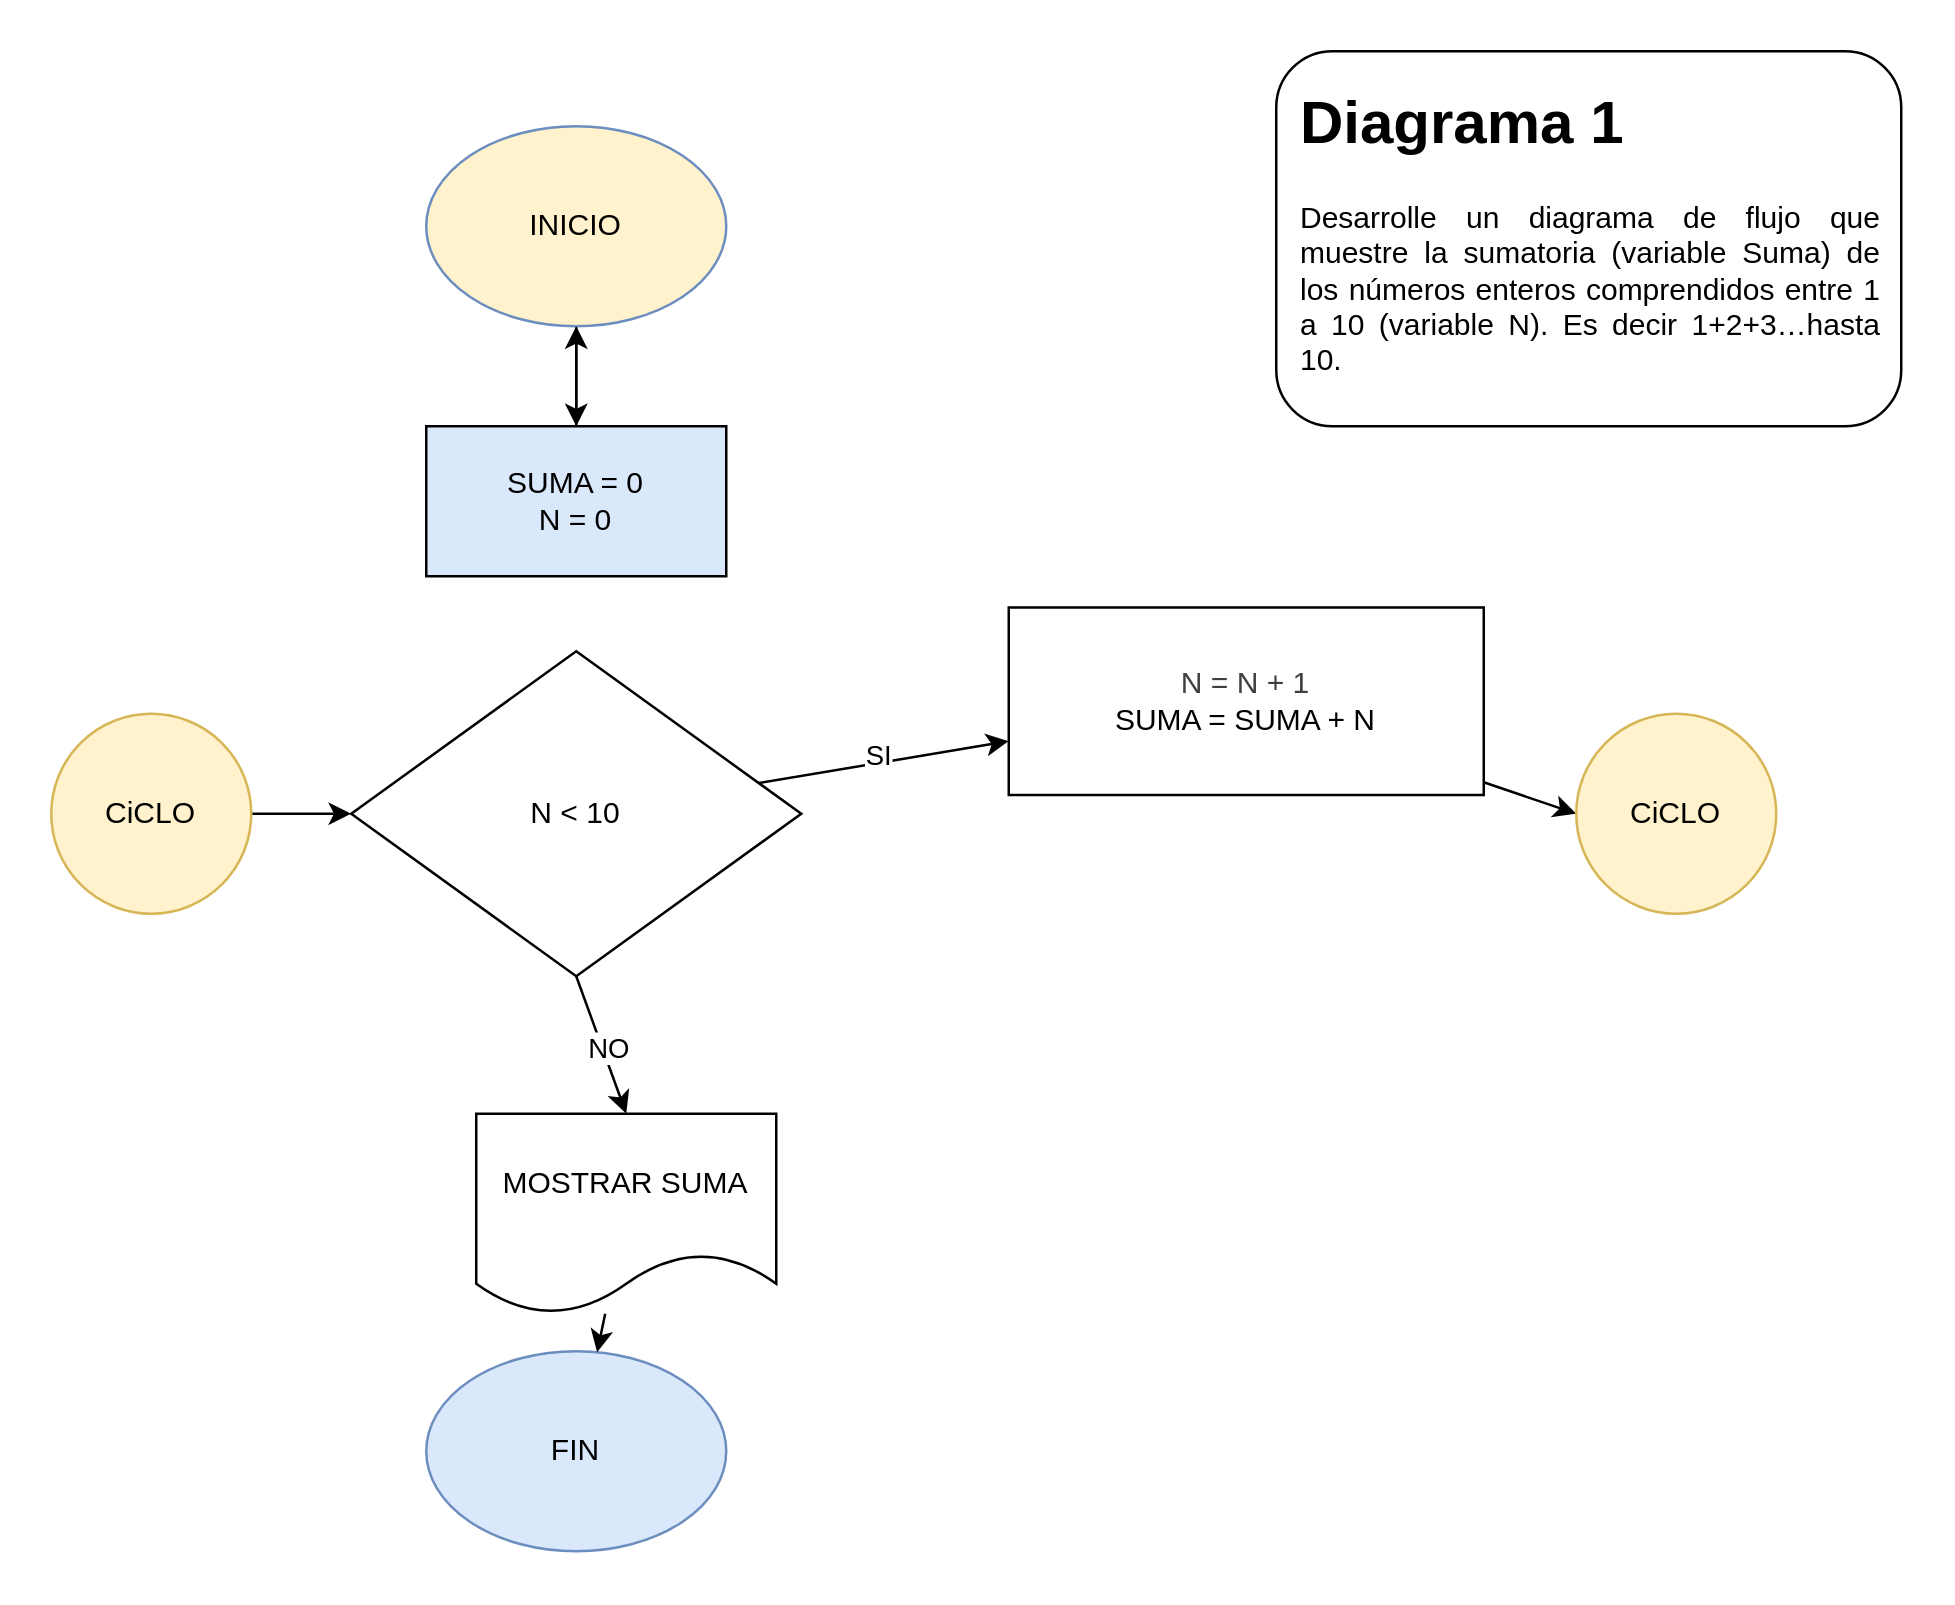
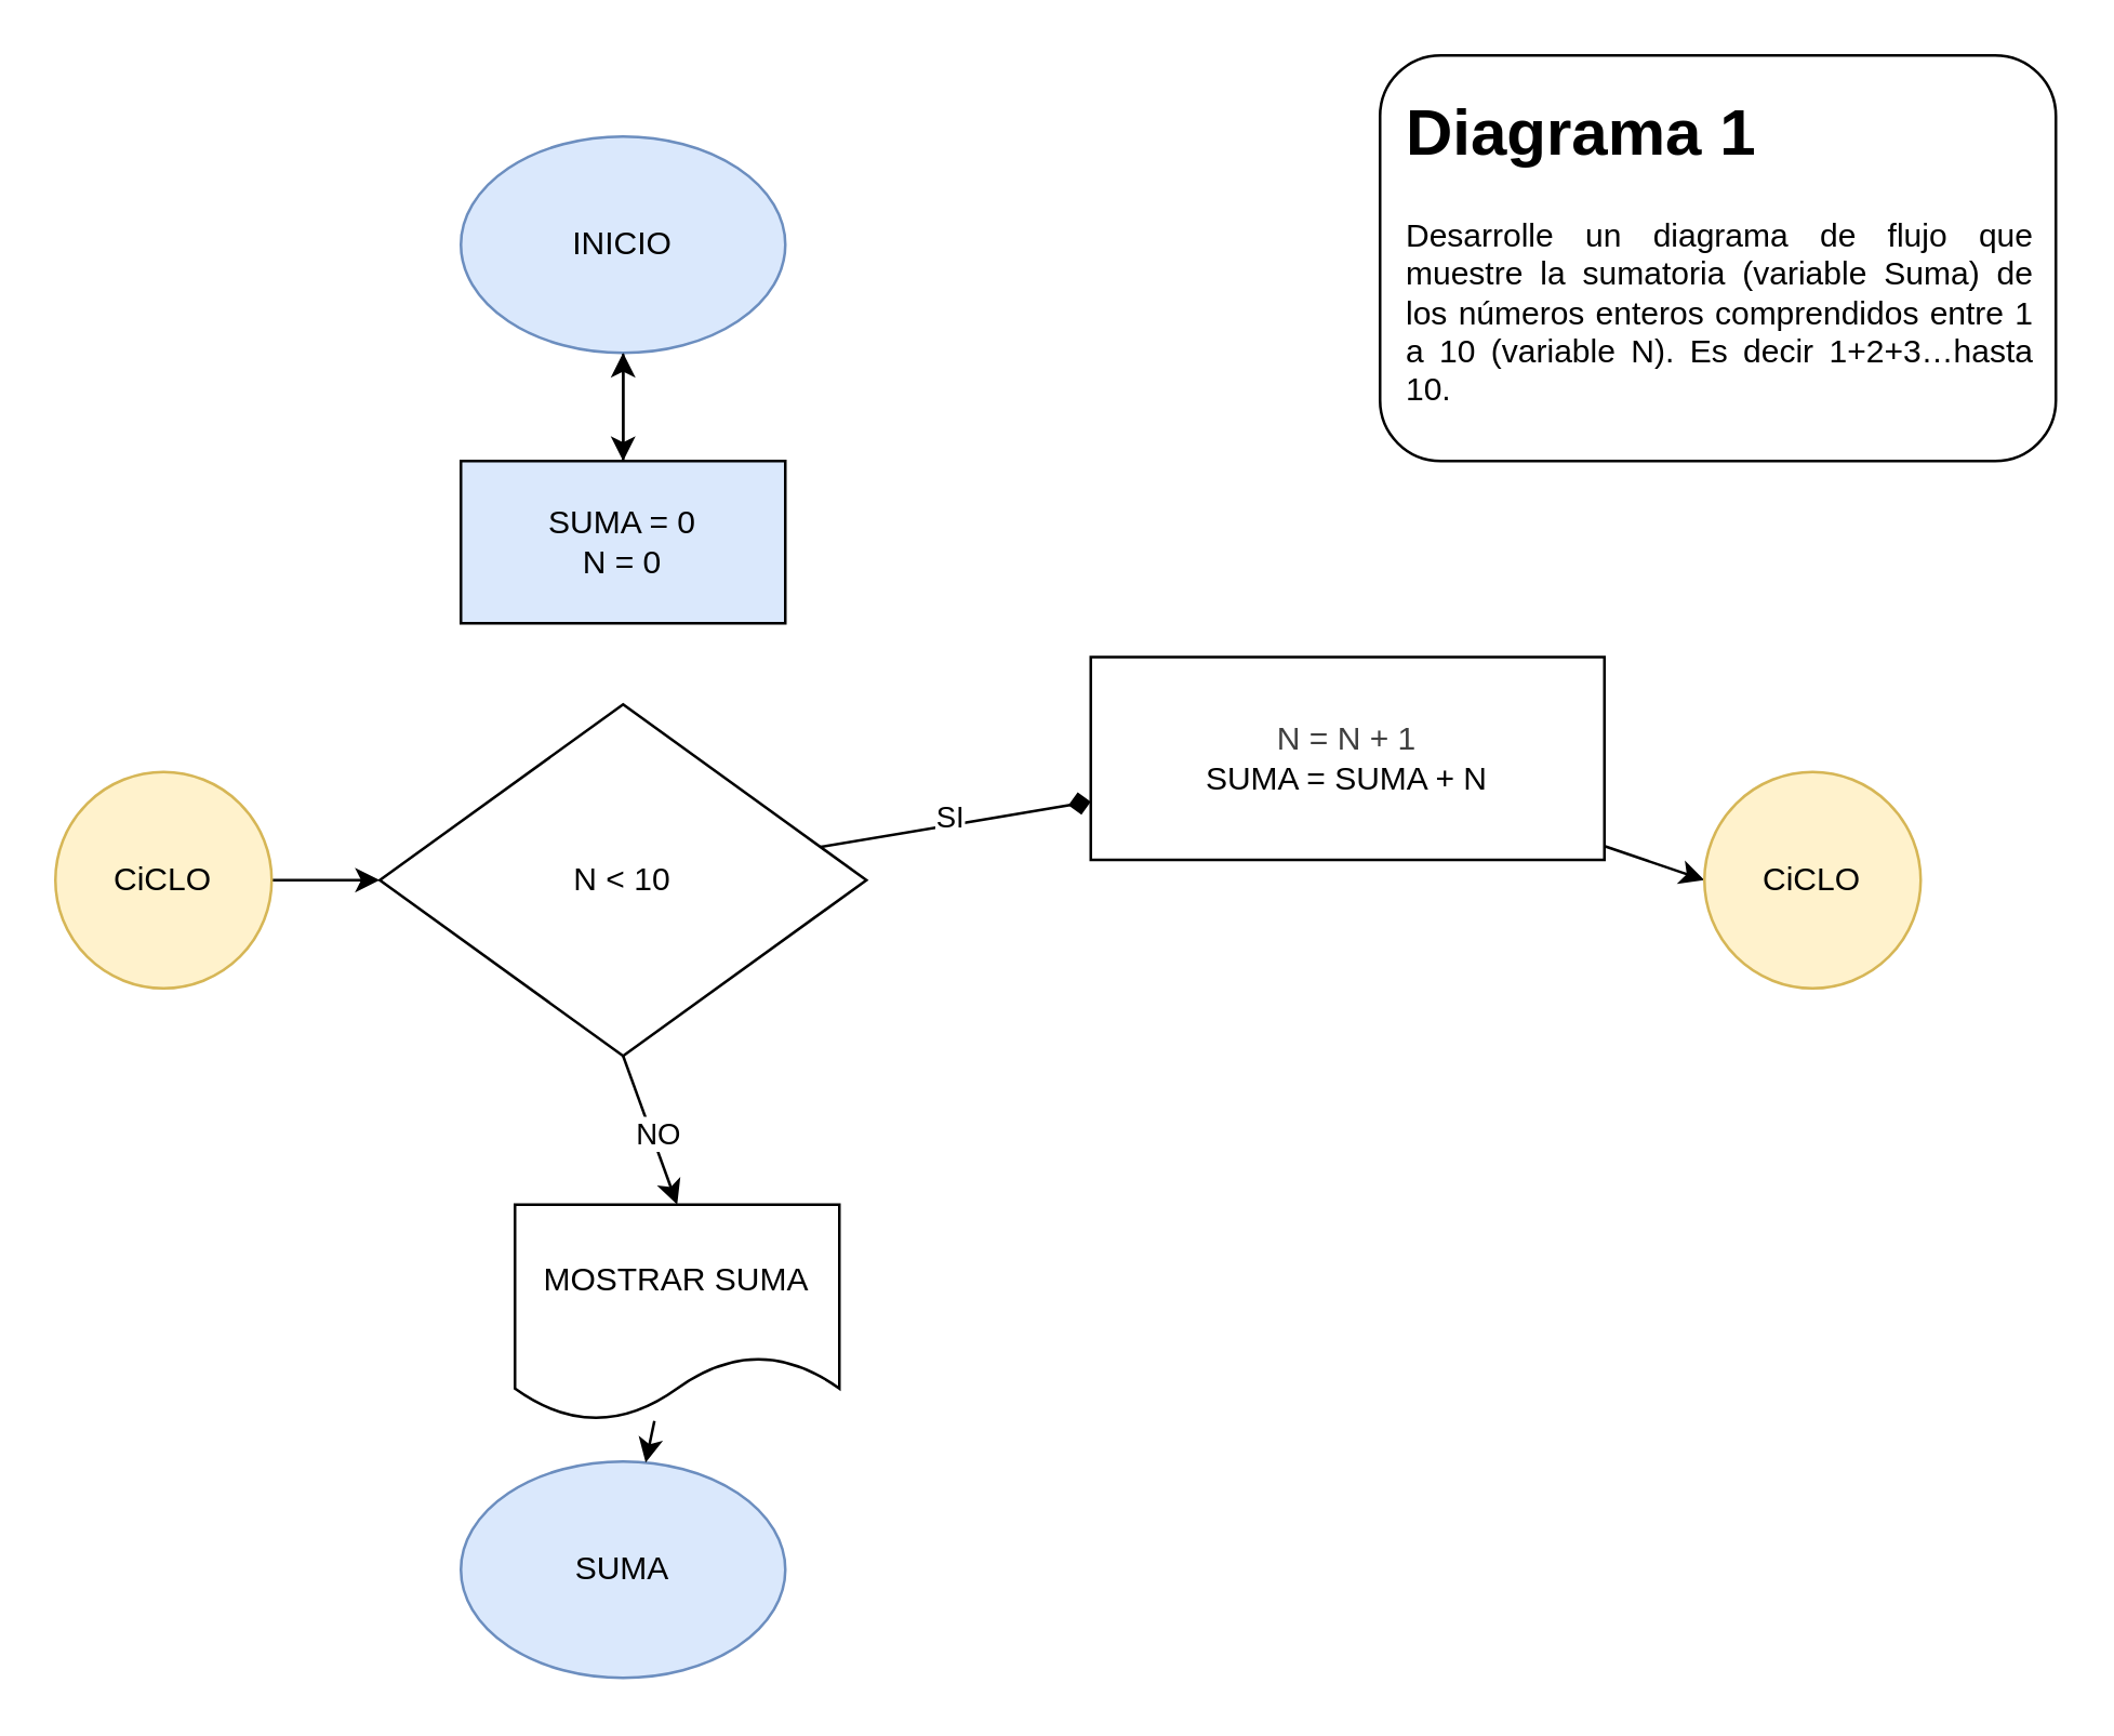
  <mxCell id="0" />
  <mxCell id="1" parent="0" />
  <mxCell id="2" style="edgeStyle=none;html=1;entryX=0.5;entryY=0;entryDx=0;entryDy=0;" parent="1" target="5" edge="1"><mxGeometry relative="1" as="geometry"><mxPoint x="230" y="130" as="sourcePoint" /></mxGeometry></mxCell>
- <mxCell id="3" value="INICIO" style="ellipse;whiteSpace=wrap;html=1;fillColor=#fff2cc;strokeColor=#6c8ebf;" parent="1" vertex="1"><mxGeometry x="170" y="50" width="120" height="80" as="geometry" /></mxCell>
+ <mxCell id="3" value="INICIO" style="ellipse;whiteSpace=wrap;html=1;fillColor=#dae8fc;strokeColor=#6c8ebf;" parent="1" vertex="1"><mxGeometry x="170" y="50" width="120" height="80" as="geometry" /></mxCell>
  <mxCell id="4" style="edgeStyle=none;html=1;" parent="1" source="5" target="3" edge="1"><mxGeometry relative="1" as="geometry" /></mxCell>
  <mxCell id="5" value="SUMA = 0&lt;div&gt;N = 0&lt;/div&gt;" style="rounded=0;whiteSpace=wrap;html=1;fillColor=#dae8fc;" parent="1" vertex="1"><mxGeometry x="170" y="170" width="120" height="60" as="geometry" /></mxCell>
- <mxCell id="6" value="" style="edgeStyle=none;html=1;" parent="1" source="10" target="12" edge="1"><mxGeometry relative="1" as="geometry" /></mxCell>
+ <mxCell id="6" value="" style="edgeStyle=none;html=1;endArrow=diamond;" parent="1" source="10" target="12" edge="1"><mxGeometry relative="1" as="geometry" /></mxCell>
  <mxCell id="7" value="SI" style="edgeLabel;html=1;align=center;verticalAlign=middle;resizable=0;points=[];" parent="6" vertex="1" connectable="0"><mxGeometry x="-0.029" y="3" relative="1" as="geometry"><mxPoint as="offset" /></mxGeometry></mxCell>
  <mxCell id="8" style="edgeStyle=none;html=1;entryX=0.5;entryY=0;entryDx=0;entryDy=0;exitX=0.5;exitY=1;exitDx=0;exitDy=0;" parent="1" source="10" target="18" edge="1"><mxGeometry relative="1" as="geometry" /></mxCell>
  <mxCell id="9" value="NO" style="edgeLabel;html=1;align=center;verticalAlign=middle;resizable=0;points=[];" parent="8" vertex="1" connectable="0"><mxGeometry x="0.067" y="2" relative="1" as="geometry"><mxPoint as="offset" /></mxGeometry></mxCell>
  <mxCell id="10" value="N &amp;lt; 10" style="rhombus;whiteSpace=wrap;html=1;" parent="1" vertex="1"><mxGeometry x="140" y="260" width="180" height="130" as="geometry" /></mxCell>
  <mxCell id="11" style="edgeStyle=none;html=1;entryX=0;entryY=0.5;entryDx=0;entryDy=0;" parent="1" source="12" target="16" edge="1"><mxGeometry relative="1" as="geometry" /></mxCell>
  <mxCell id="12" value="&lt;div&gt;&lt;span style=&quot;color: rgb(63, 63, 63);&quot;&gt;N = N + 1&lt;/span&gt;&lt;/div&gt;SUMA = SUMA + N" style="rounded=0;whiteSpace=wrap;html=1;" parent="1" vertex="1"><mxGeometry x="403" y="242.5" width="190" height="75" as="geometry" /></mxCell>
- <mxCell id="13" value="FIN" style="ellipse;whiteSpace=wrap;html=1;fillColor=#dae8fc;strokeColor=#6c8ebf;" parent="1" vertex="1"><mxGeometry x="170" y="540" width="120" height="80" as="geometry" /></mxCell>
+ <mxCell id="13" value="SUMA" style="ellipse;whiteSpace=wrap;html=1;fillColor=#dae8fc;strokeColor=#6c8ebf;" parent="1" vertex="1"><mxGeometry x="170" y="540" width="120" height="80" as="geometry" /></mxCell>
  <mxCell id="14" style="edgeStyle=none;html=1;" parent="1" source="15" target="10" edge="1"><mxGeometry relative="1" as="geometry" /></mxCell>
  <mxCell id="15" value="CiCLO" style="ellipse;whiteSpace=wrap;html=1;aspect=fixed;fillColor=#fff2cc;strokeColor=#d6b656;" parent="1" vertex="1"><mxGeometry x="20" y="285" width="80" height="80" as="geometry" /></mxCell>
  <mxCell id="16" value="CiCLO" style="ellipse;whiteSpace=wrap;html=1;aspect=fixed;fillColor=#fff2cc;strokeColor=#d6b656;" parent="1" vertex="1"><mxGeometry x="630" y="285" width="80" height="80" as="geometry" /></mxCell>
  <mxCell id="17" style="edgeStyle=none;html=1;" parent="1" source="18" target="13" edge="1"><mxGeometry relative="1" as="geometry" /></mxCell>
  <mxCell id="18" value="MOSTRAR SUMA" style="shape=document;whiteSpace=wrap;html=1;boundedLbl=1;" parent="1" vertex="1"><mxGeometry x="190" y="445" width="120" height="80" as="geometry" /></mxCell>
  <mxCell id="19" value="&lt;h1 style=&quot;text-align: justify; margin-top: 0px;&quot;&gt;Diagrama 1&lt;/h1&gt;&lt;p style=&quot;text-align: justify;&quot;&gt;Desarrolle un diagrama de flujo que muestre la sumatoria (variable Suma) de los&amp;nbsp;&lt;span style=&quot;background-color: transparent;&quot;&gt;números enteros comprendidos entre 1 a 10 (variable N). Es decir 1+2+3…hasta 10.&lt;/span&gt;&lt;/p&gt;" style="text;html=1;whiteSpace=wrap;overflow=hidden;rounded=1;strokeColor=default;perimeterSpacing=10;spacing=10;" parent="1" vertex="1"><mxGeometry x="510" y="20" width="250" height="150" as="geometry" /></mxCell>
